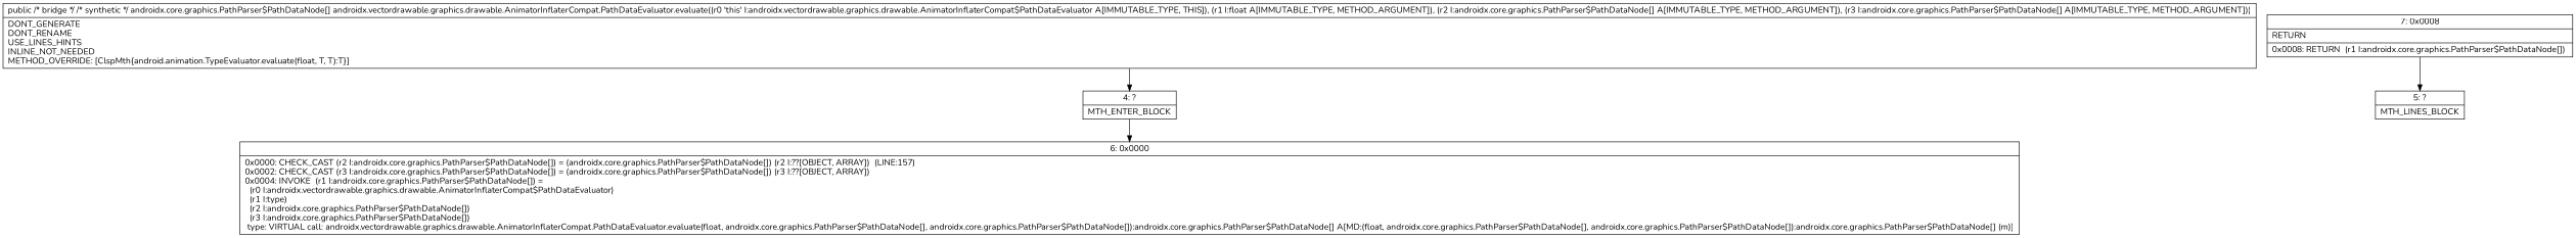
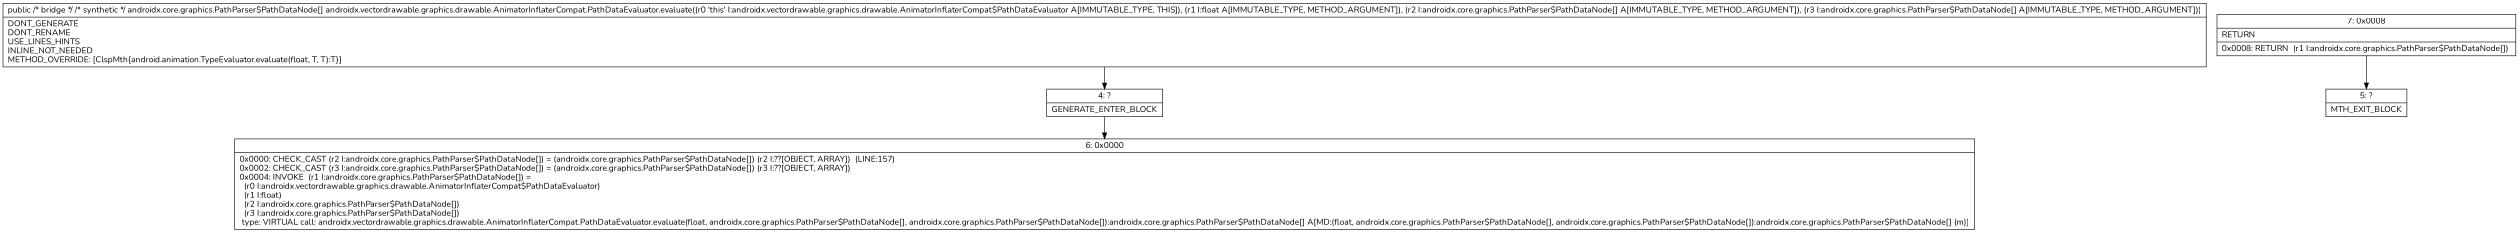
  digraph {
    fontname=Nunito
    node [fontname=Nunito shape=record]
    edge [fontname=Nunito]
-   n1 [label="{4\:\ ?|MTH_ENTER_BLOCK\l}"]
-   n2 [label="{6\:\ 0x0000|0x0000: CHECK_CAST (r2 I:androidx.core.graphics.PathParser$PathDataNode[]) = (androidx.core.graphics.PathParser$PathDataNode[]) (r2 I:??[OBJECT, ARRAY])  (LINE:157)\l0x0002: CHECK_CAST (r3 I:androidx.core.graphics.PathParser$PathDataNode[]) = (androidx.core.graphics.PathParser$PathDataNode[]) (r3 I:??[OBJECT, ARRAY]) \l0x0004: INVOKE  (r1 I:androidx.core.graphics.PathParser$PathDataNode[]) = \l  (r0 I:androidx.vectordrawable.graphics.drawable.AnimatorInflaterCompat$PathDataEvaluator)\l  (r1 I:type)\l  (r2 I:androidx.core.graphics.PathParser$PathDataNode[])\l  (r3 I:androidx.core.graphics.PathParser$PathDataNode[])\l type: VIRTUAL call: androidx.vectordrawable.graphics.drawable.AnimatorInflaterCompat.PathDataEvaluator.evaluate(float, androidx.core.graphics.PathParser$PathDataNode[], androidx.core.graphics.PathParser$PathDataNode[]):androidx.core.graphics.PathParser$PathDataNode[] A[MD:(float, androidx.core.graphics.PathParser$PathDataNode[], androidx.core.graphics.PathParser$PathDataNode[]):androidx.core.graphics.PathParser$PathDataNode[] (m)]\l}"]
+   n1 [label="{4\:\ ?|GENERATE_ENTER_BLOCK\l}"]
+   n2 [label="{6\:\ 0x0000|0x0000: CHECK_CAST (r2 I:androidx.core.graphics.PathParser$PathDataNode[]) = (androidx.core.graphics.PathParser$PathDataNode[]) (r2 I:??[OBJECT, ARRAY])  (LINE:157)\l0x0002: CHECK_CAST (r3 I:androidx.core.graphics.PathParser$PathDataNode[]) = (androidx.core.graphics.PathParser$PathDataNode[]) (r3 I:??[OBJECT, ARRAY]) \l0x0004: INVOKE  (r1 I:androidx.core.graphics.PathParser$PathDataNode[]) = \l  (r0 I:androidx.vectordrawable.graphics.drawable.AnimatorInflaterCompat$PathDataEvaluator)\l  (r1 I:float)\l  (r2 I:androidx.core.graphics.PathParser$PathDataNode[])\l  (r3 I:androidx.core.graphics.PathParser$PathDataNode[])\l type: VIRTUAL call: androidx.vectordrawable.graphics.drawable.AnimatorInflaterCompat.PathDataEvaluator.evaluate(float, androidx.core.graphics.PathParser$PathDataNode[], androidx.core.graphics.PathParser$PathDataNode[]):androidx.core.graphics.PathParser$PathDataNode[] A[MD:(float, androidx.core.graphics.PathParser$PathDataNode[], androidx.core.graphics.PathParser$PathDataNode[]):androidx.core.graphics.PathParser$PathDataNode[] (m)]\l}"]
    n3 [label="{7\:\ 0x0008|RETURN\l|0x0008: RETURN  (r1 I:androidx.core.graphics.PathParser$PathDataNode[]) \l}"]
-   n4 [label="{5\:\ ?|MTH_LINES_BLOCK\l}"]
+   n4 [label="{5\:\ ?|MTH_EXIT_BLOCK\l}"]
    n5 [label="{public \/* bridge *\/ \/* synthetic *\/ androidx.core.graphics.PathParser$PathDataNode[] androidx.vectordrawable.graphics.drawable.AnimatorInflaterCompat.PathDataEvaluator.evaluate((r0 'this' I:androidx.vectordrawable.graphics.drawable.AnimatorInflaterCompat$PathDataEvaluator A[IMMUTABLE_TYPE, THIS]), (r1 I:float A[IMMUTABLE_TYPE, METHOD_ARGUMENT]), (r2 I:androidx.core.graphics.PathParser$PathDataNode[] A[IMMUTABLE_TYPE, METHOD_ARGUMENT]), (r3 I:androidx.core.graphics.PathParser$PathDataNode[] A[IMMUTABLE_TYPE, METHOD_ARGUMENT]))  | DONT_GENERATE\lDONT_RENAME\lUSE_LINES_HINTS\lINLINE_NOT_NEEDED\lMETHOD_OVERRIDE: [ClspMth\{android.animation.TypeEvaluator.evaluate(float, T, T):T\}]\l}"]
    n1 -> n2
    n3 -> n4
    n5 -> n1
  }
